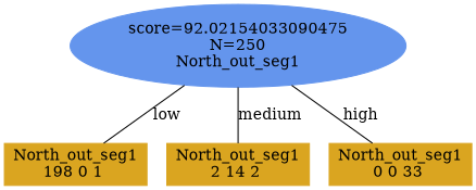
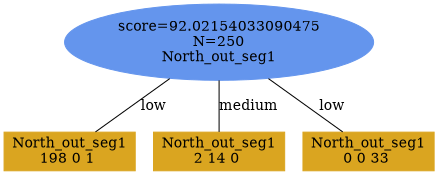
  digraph {
    node [color=goldenrod shape=box style=filled]
    edge [dir=none]
    n1 [color=cornflowerblue label="score=92.02154033090475\nN=250\nNorth_out_seg1" shape=ellipse]
    n2 [label="North_out_seg1\n198 0 1 "]
-   n3 [label="North_out_seg1\n2 14 2 "]
+   n3 [label="North_out_seg1\n2 14 0 "]
    n4 [label="North_out_seg1\n0 0 33 "]
    subgraph sub_1 {
      rank=same
      n1
    }
    subgraph sub_2 {
      rank=same
      n2
    }
    subgraph sub_3 {
      rank=same
      n3
    }
    subgraph sub_4 {
      rank=same
      n4
    }
    n1 -> n2 [label=low]
    n1 -> n3 [label=medium]
-   n1 -> n4 [label=high]
+   n1 -> n4 [label=low]
  }
